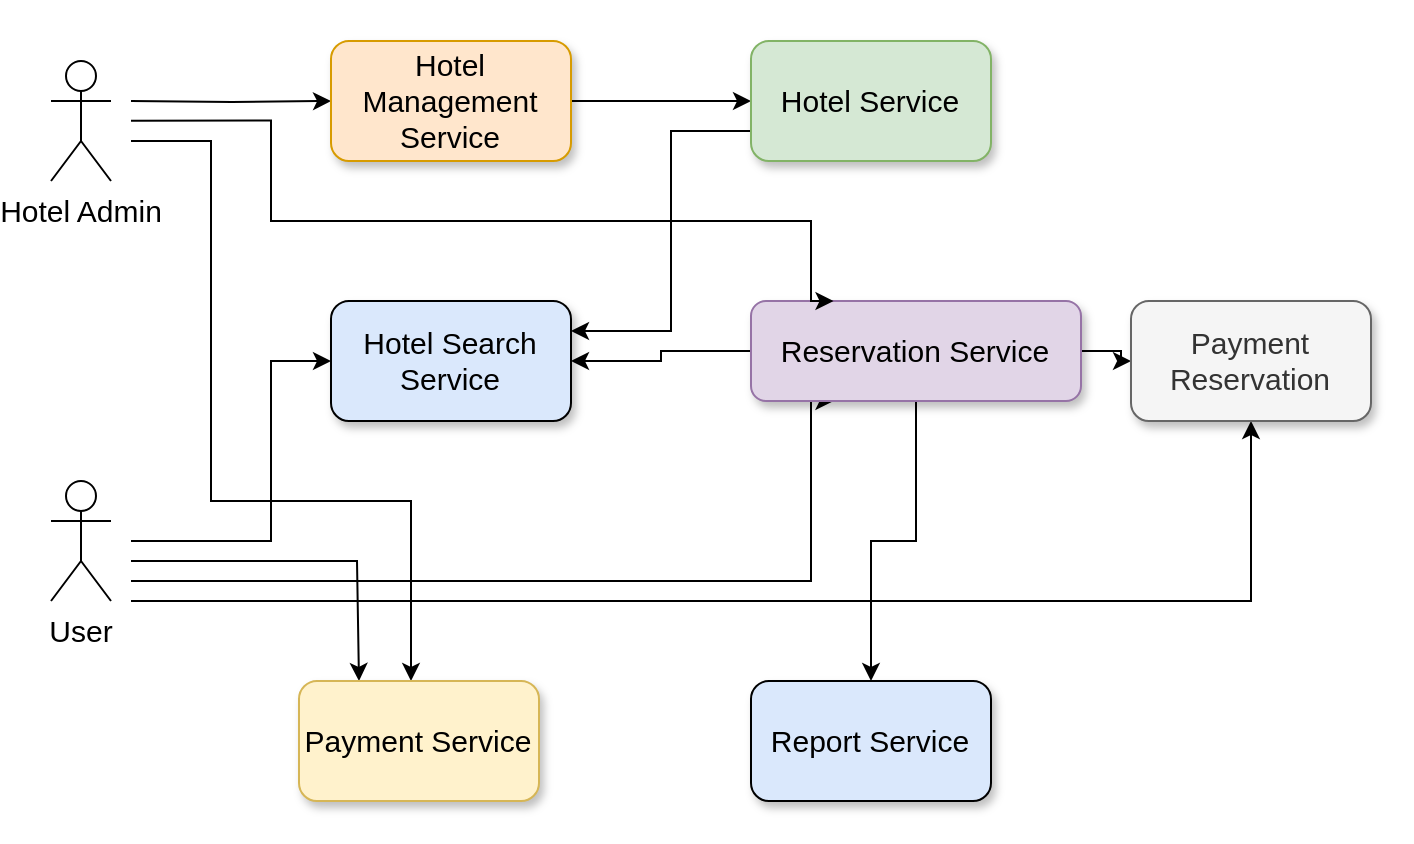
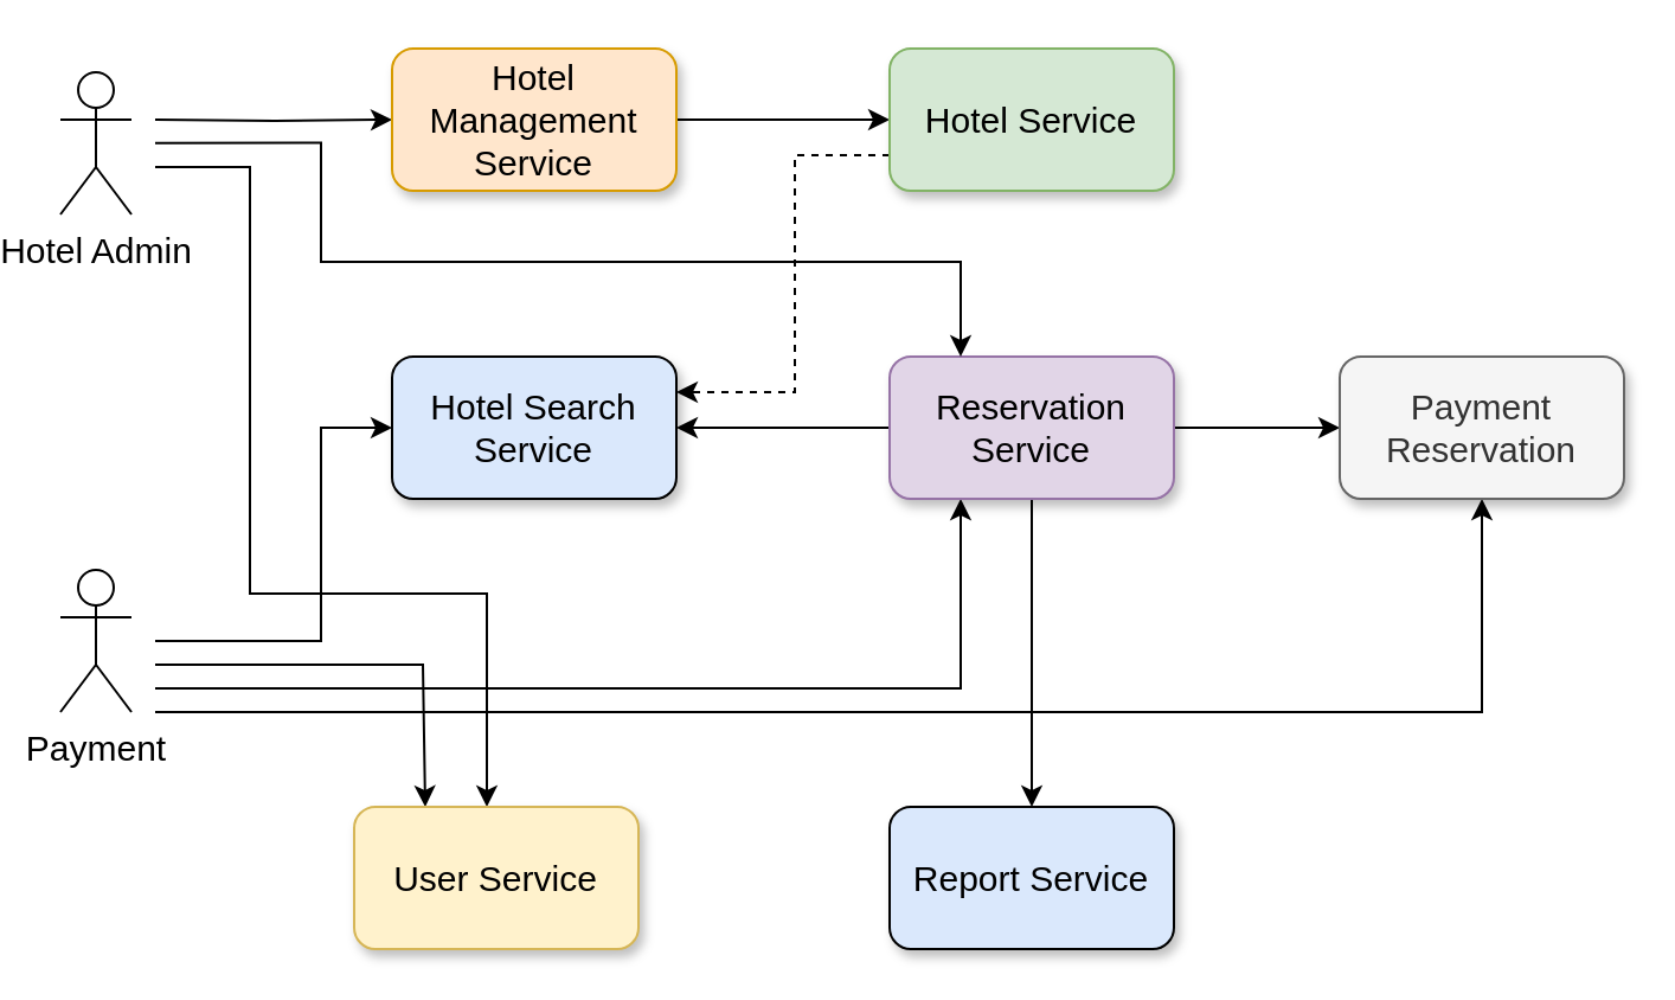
  <mxCell id="0" />
  <mxCell id="1" parent="0" />
  <mxCell id="2" style="edgeStyle=orthogonalEdgeStyle;rounded=0;orthogonalLoop=1;jettySize=auto;html=1;entryX=0.25;entryY=0;entryDx=0;entryDy=0;startArrow=none;startFill=0;fontSize=15;" parent="1" target="11" edge="1"><mxGeometry relative="1" as="geometry"><mxPoint x="60" y="280" as="sourcePoint" /><Array as="points"><mxPoint x="173" y="280" /></Array></mxGeometry></mxCell>
  <mxCell id="3" style="edgeStyle=orthogonalEdgeStyle;rounded=0;orthogonalLoop=1;jettySize=auto;html=1;entryX=0;entryY=0.5;entryDx=0;entryDy=0;shadow=0;startArrow=none;startFill=0;fontSize=15;" parent="1" target="16" edge="1"><mxGeometry relative="1" as="geometry"><mxPoint x="60" y="270" as="sourcePoint" /><Array as="points"><mxPoint x="130" y="270" /><mxPoint x="130" y="180" /></Array></mxGeometry></mxCell>
  <mxCell id="4" style="edgeStyle=orthogonalEdgeStyle;rounded=0;orthogonalLoop=1;jettySize=auto;html=1;entryX=0.25;entryY=1;entryDx=0;entryDy=0;shadow=0;startArrow=none;startFill=0;fontSize=15;" parent="1" target="10" edge="1"><mxGeometry relative="1" as="geometry"><mxPoint x="60" y="290" as="sourcePoint" /><Array as="points"><mxPoint x="60" y="290" /><mxPoint x="400" y="290" /></Array></mxGeometry></mxCell>
  <mxCell id="5" style="edgeStyle=orthogonalEdgeStyle;rounded=0;orthogonalLoop=1;jettySize=auto;html=1;startArrow=none;startFill=0;exitX=1;exitY=0.333;exitDx=0;exitDy=0;exitPerimeter=0;fontSize=15;" parent="1" target="13" edge="1"><mxGeometry relative="1" as="geometry"><mxPoint x="60" y="50" as="sourcePoint" /></mxGeometry></mxCell>
  <mxCell id="6" style="edgeStyle=orthogonalEdgeStyle;rounded=0;orthogonalLoop=1;jettySize=auto;html=1;startArrow=none;startFill=0;fontSize=15;" parent="1" target="11" edge="1"><mxGeometry relative="1" as="geometry"><mxPoint x="60" y="70" as="sourcePoint" /><Array as="points"><mxPoint x="100" y="70" /><mxPoint x="100" y="250" /><mxPoint x="200" y="250" /></Array></mxGeometry></mxCell>
  <mxCell id="7" style="edgeStyle=orthogonalEdgeStyle;rounded=0;orthogonalLoop=1;jettySize=auto;html=1;startArrow=none;startFill=0;shadow=0;fontSize=15;" parent="1" source="10" target="14" edge="1"><mxGeometry relative="1" as="geometry" /></mxCell>
  <mxCell id="8" style="edgeStyle=orthogonalEdgeStyle;rounded=0;orthogonalLoop=1;jettySize=auto;html=1;entryX=1;entryY=0.5;entryDx=0;entryDy=0;shadow=0;startArrow=none;startFill=0;fontSize=15;" parent="1" source="10" target="16" edge="1"><mxGeometry relative="1" as="geometry" /></mxCell>
  <mxCell id="9" style="edgeStyle=orthogonalEdgeStyle;rounded=0;orthogonalLoop=1;jettySize=auto;html=1;entryX=0;entryY=0.5;entryDx=0;entryDy=0;" edge="1" parent="1" source="10" target="22"><mxGeometry relative="1" as="geometry" /></mxCell>
- <mxCell id="10" value="Reservation Service" style="rounded=1;whiteSpace=wrap;html=1;shadow=1;fillColor=#e1d5e7;fontSize=15;strokeColor=#9673a6;" parent="1" vertex="1"><mxGeometry x="370" y="150" width="165" height="50" as="geometry" /></mxCell>
- <mxCell id="11" value="Payment Service" style="rounded=1;whiteSpace=wrap;html=1;shadow=1;fillColor=#fff2cc;fontSize=15;strokeColor=#d6b656;" parent="1" vertex="1"><mxGeometry x="144" y="340" width="120" height="60" as="geometry" /></mxCell>
+ <mxCell id="10" value="Reservation Service" style="rounded=1;whiteSpace=wrap;html=1;shadow=1;fillColor=#e1d5e7;fontSize=15;strokeColor=#9673a6;" parent="1" vertex="1"><mxGeometry x="370" y="150" width="120" height="60" as="geometry" /></mxCell>
+ <mxCell id="11" value="User Service" style="rounded=1;whiteSpace=wrap;html=1;shadow=1;fillColor=#fff2cc;fontSize=15;strokeColor=#d6b656;" parent="1" vertex="1"><mxGeometry x="144" y="340" width="120" height="60" as="geometry" /></mxCell>
  <mxCell id="12" style="edgeStyle=orthogonalEdgeStyle;rounded=0;orthogonalLoop=1;jettySize=auto;html=1;entryX=0;entryY=0.5;entryDx=0;entryDy=0;shadow=0;startArrow=none;startFill=0;fontSize=15;" parent="1" source="13" target="18" edge="1"><mxGeometry relative="1" as="geometry" /></mxCell>
  <mxCell id="13" value="Hotel Management Service" style="rounded=1;whiteSpace=wrap;html=1;shadow=1;fillColor=#ffe6cc;fontSize=15;strokeColor=#d79b00;" parent="1" vertex="1"><mxGeometry x="160" y="20" width="120" height="60" as="geometry" /></mxCell>
  <mxCell id="14" value="Report Service" style="rounded=1;whiteSpace=wrap;html=1;shadow=1;fillColor=#dae8fc;fontSize=15;" parent="1" vertex="1"><mxGeometry x="370" y="340" width="120" height="60" as="geometry" /></mxCell>
  <mxCell id="15" value="Hotel Admin" style="shape=umlActor;verticalLabelPosition=bottom;verticalAlign=top;html=1;outlineConnect=0;fontSize=15;" parent="1" vertex="1"><mxGeometry x="20" y="30" width="30" height="60" as="geometry" /></mxCell>
  <mxCell id="16" value="Hotel Search&lt;br style=&quot;font-size: 15px;&quot;&gt;Service" style="rounded=1;whiteSpace=wrap;html=1;shadow=1;fillColor=#dae8fc;fontSize=15;" parent="1" vertex="1"><mxGeometry x="160" y="150" width="120" height="60" as="geometry" /></mxCell>
- <mxCell id="17" style="edgeStyle=orthogonalEdgeStyle;rounded=0;orthogonalLoop=1;jettySize=auto;html=1;exitX=0;exitY=0.75;exitDx=0;exitDy=0;shadow=0;startArrow=none;startFill=0;entryX=1;entryY=0.25;entryDx=0;entryDy=0;fontSize=15;" parent="1" source="18" target="16" edge="1"><mxGeometry relative="1" as="geometry"><Array as="points"><mxPoint x="330" y="65" /><mxPoint x="330" y="165" /></Array></mxGeometry></mxCell>
+ <mxCell id="17" style="edgeStyle=orthogonalEdgeStyle;rounded=0;orthogonalLoop=1;jettySize=auto;html=1;exitX=0;exitY=0.75;exitDx=0;exitDy=0;shadow=0;startArrow=none;startFill=0;entryX=1;entryY=0.25;entryDx=0;entryDy=0;fontSize=15;dashed=1;" parent="1" source="18" target="16" edge="1"><mxGeometry relative="1" as="geometry"><Array as="points"><mxPoint x="330" y="65" /><mxPoint x="330" y="165" /></Array></mxGeometry></mxCell>
  <mxCell id="18" value="Hotel Service" style="rounded=1;whiteSpace=wrap;html=1;shadow=1;fillColor=#d5e8d4;fontSize=15;strokeColor=#82b366;" parent="1" vertex="1"><mxGeometry x="370" y="20" width="120" height="60" as="geometry" /></mxCell>
  <mxCell id="19" style="edgeStyle=orthogonalEdgeStyle;rounded=0;orthogonalLoop=1;jettySize=auto;html=1;entryX=0.5;entryY=1;entryDx=0;entryDy=0;" edge="1" parent="1" target="22"><mxGeometry relative="1" as="geometry"><mxPoint x="60" y="300" as="sourcePoint" /><Array as="points"><mxPoint x="620" y="300" /></Array></mxGeometry></mxCell>
- <mxCell id="20" value="User" style="shape=umlActor;verticalLabelPosition=bottom;verticalAlign=top;html=1;outlineConnect=0;fontSize=15;" parent="1" vertex="1"><mxGeometry x="20" y="240" width="30" height="60" as="geometry" /></mxCell>
+ <mxCell id="20" value="Payment" style="shape=umlActor;verticalLabelPosition=bottom;verticalAlign=top;html=1;outlineConnect=0;fontSize=15;" parent="1" vertex="1"><mxGeometry x="20" y="240" width="30" height="60" as="geometry" /></mxCell>
  <mxCell id="21" style="edgeStyle=orthogonalEdgeStyle;rounded=0;orthogonalLoop=1;jettySize=auto;html=1;startArrow=none;startFill=0;exitX=1;exitY=0.333;exitDx=0;exitDy=0;exitPerimeter=0;entryX=0.25;entryY=0;entryDx=0;entryDy=0;fontSize=15;" parent="1" target="10" edge="1"><mxGeometry relative="1" as="geometry"><mxPoint x="60" y="59.83" as="sourcePoint" /><mxPoint x="300" y="180" as="targetPoint" /><Array as="points"><mxPoint x="130" y="60" /><mxPoint x="130" y="110" /><mxPoint x="400" y="110" /></Array></mxGeometry></mxCell>
  <mxCell id="22" value="Payment Reservation" style="rounded=1;whiteSpace=wrap;html=1;shadow=1;fillColor=#f5f5f5;fontSize=15;strokeColor=#666666;fontColor=#333333;" vertex="1" parent="1"><mxGeometry x="560" y="150" width="120" height="60" as="geometry" /></mxCell>
